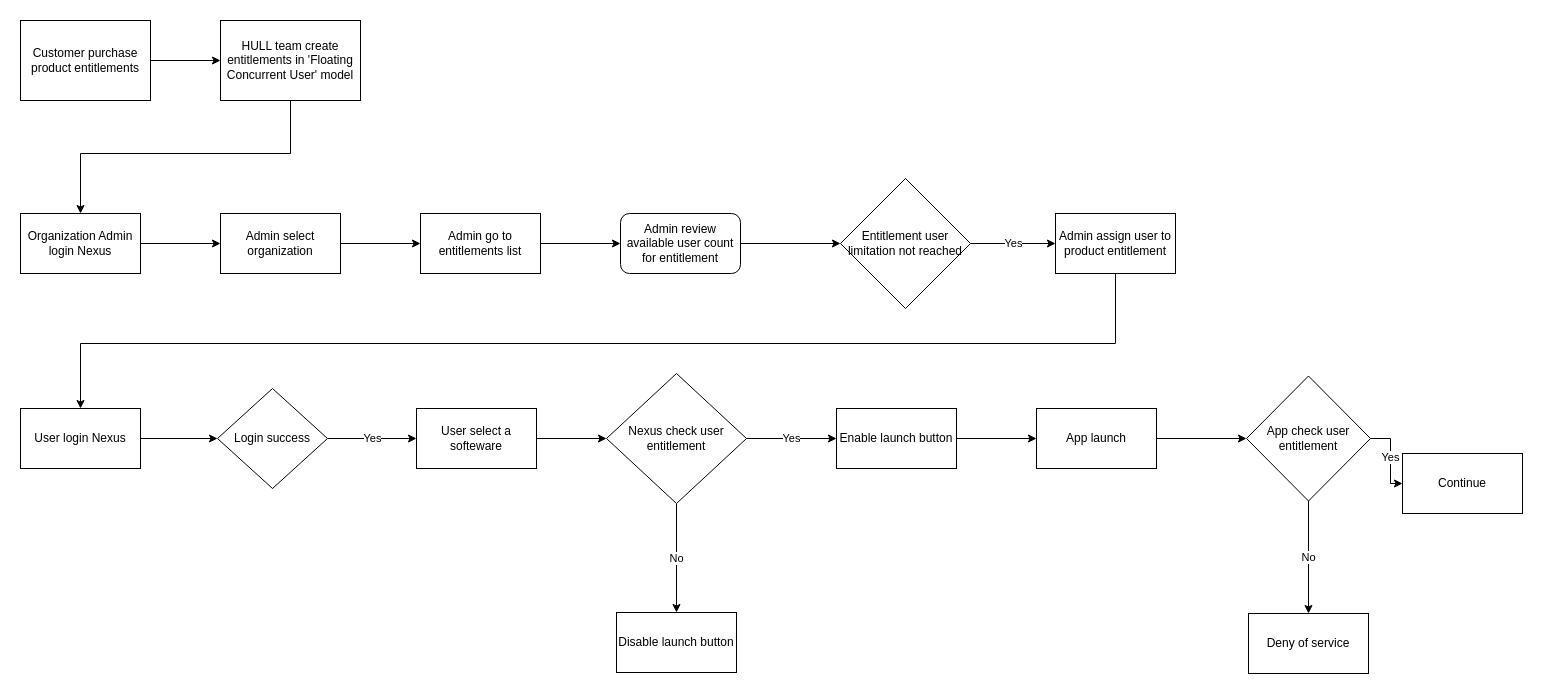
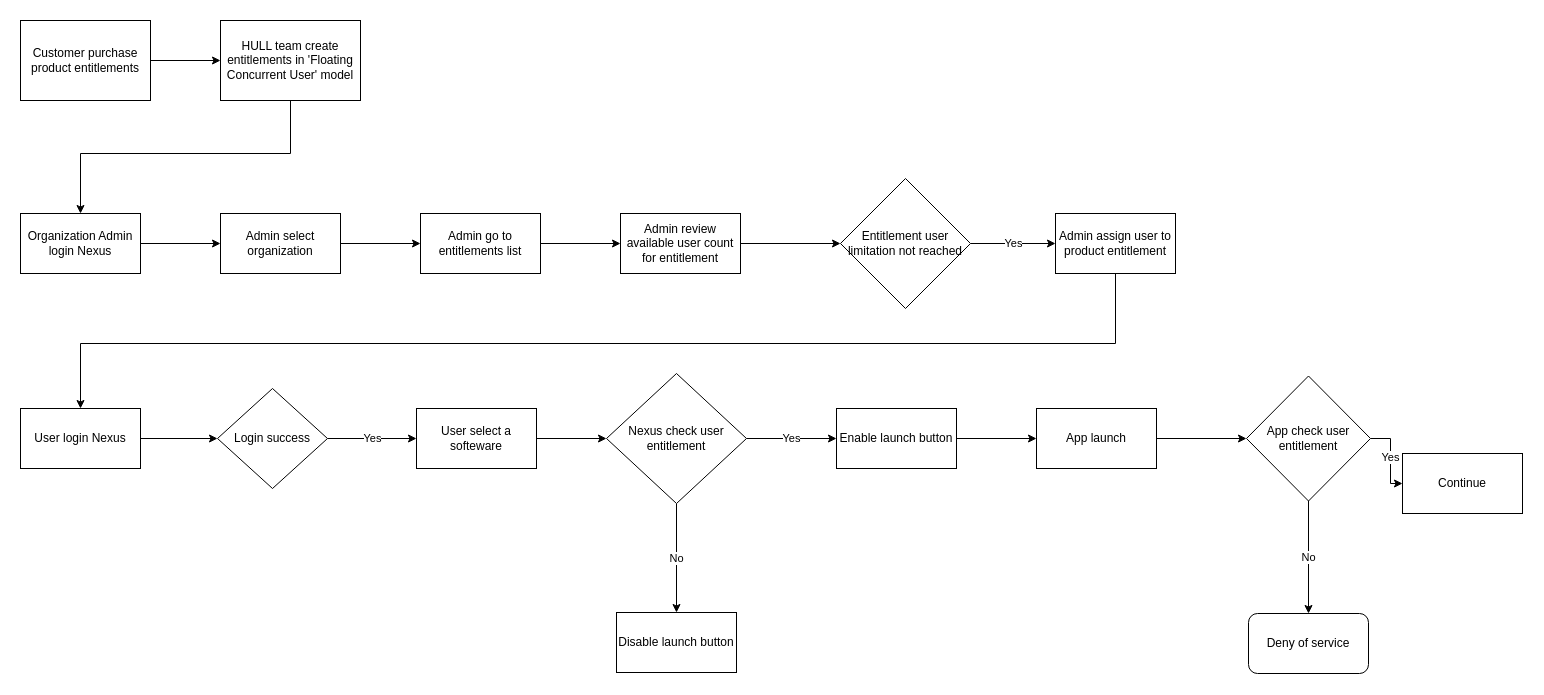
  <mxCell id="0" />
  <mxCell id="1" parent="0" />
  <mxCell id="2" value="" style="edgeStyle=orthogonalEdgeStyle;rounded=0;orthogonalLoop=1;jettySize=auto;html=1;" parent="1" source="3" target="10" edge="1"><mxGeometry relative="1" as="geometry" /></mxCell>
  <mxCell id="3" value="User select a softeware" style="rounded=0;whiteSpace=wrap;html=1;" parent="1" vertex="1"><mxGeometry x="416" y="408" width="120" height="60" as="geometry" /></mxCell>
  <mxCell id="4" value="" style="edgeStyle=orthogonalEdgeStyle;rounded=0;orthogonalLoop=1;jettySize=auto;html=1;" parent="1" source="5" target="7" edge="1"><mxGeometry relative="1" as="geometry" /></mxCell>
  <mxCell id="5" value="User login Nexus" style="rounded=0;whiteSpace=wrap;html=1;" parent="1" vertex="1"><mxGeometry x="20" y="408" width="120" height="60" as="geometry" /></mxCell>
  <mxCell id="6" value="Yes" style="edgeStyle=orthogonalEdgeStyle;rounded=0;orthogonalLoop=1;jettySize=auto;html=1;" parent="1" source="7" target="3" edge="1"><mxGeometry relative="1" as="geometry" /></mxCell>
  <mxCell id="7" value="Login success" style="rhombus;whiteSpace=wrap;html=1;" parent="1" vertex="1"><mxGeometry x="217" y="388" width="110" height="100" as="geometry" /></mxCell>
  <mxCell id="8" value="Yes" style="edgeStyle=orthogonalEdgeStyle;rounded=0;orthogonalLoop=1;jettySize=auto;html=1;" parent="1" source="10" target="12" edge="1"><mxGeometry relative="1" as="geometry" /></mxCell>
  <mxCell id="9" value="No" style="edgeStyle=orthogonalEdgeStyle;rounded=0;orthogonalLoop=1;jettySize=auto;html=1;" parent="1" source="10" target="13" edge="1"><mxGeometry relative="1" as="geometry" /></mxCell>
  <mxCell id="10" value="Nexus check user entitlement" style="rhombus;whiteSpace=wrap;html=1;" parent="1" vertex="1"><mxGeometry x="606" y="373" width="140" height="130" as="geometry" /></mxCell>
  <mxCell id="11" value="" style="edgeStyle=orthogonalEdgeStyle;rounded=0;orthogonalLoop=1;jettySize=auto;html=1;" parent="1" source="12" target="31" edge="1"><mxGeometry relative="1" as="geometry" /></mxCell>
  <mxCell id="12" value="Enable launch button" style="whiteSpace=wrap;html=1;" parent="1" vertex="1"><mxGeometry x="836" y="408" width="120" height="60" as="geometry" /></mxCell>
  <mxCell id="13" value="Disable launch button" style="whiteSpace=wrap;html=1;" parent="1" vertex="1"><mxGeometry x="616" y="612" width="120" height="60" as="geometry" /></mxCell>
  <mxCell id="14" value="" style="edgeStyle=orthogonalEdgeStyle;rounded=0;orthogonalLoop=1;jettySize=auto;html=1;" parent="1" source="15" target="17" edge="1"><mxGeometry relative="1" as="geometry" /></mxCell>
  <mxCell id="15" value="Customer purchase product entitlements" style="rounded=0;whiteSpace=wrap;html=1;" parent="1" vertex="1"><mxGeometry x="20" y="20" width="130" height="80" as="geometry" /></mxCell>
  <mxCell id="16" value="" style="edgeStyle=orthogonalEdgeStyle;rounded=0;orthogonalLoop=1;jettySize=auto;html=1;entryX=0.5;entryY=0;entryDx=0;entryDy=0;" parent="1" source="17" target="19" edge="1"><mxGeometry relative="1" as="geometry"><Array as="points"><mxPoint x="290" y="153" /><mxPoint x="80" y="153" /></Array></mxGeometry></mxCell>
  <mxCell id="17" value="HULL team create entitlements&amp;nbsp;in 'Floating Concurrent User' model" style="whiteSpace=wrap;html=1;rounded=0;" parent="1" vertex="1"><mxGeometry x="220" y="20" width="140" height="80" as="geometry" /></mxCell>
  <mxCell id="18" value="" style="edgeStyle=orthogonalEdgeStyle;rounded=0;orthogonalLoop=1;jettySize=auto;html=1;" parent="1" source="19" target="21" edge="1"><mxGeometry relative="1" as="geometry" /></mxCell>
  <mxCell id="19" value="Organization Admin login Nexus" style="whiteSpace=wrap;html=1;" parent="1" vertex="1"><mxGeometry x="20" y="213" width="120" height="60" as="geometry" /></mxCell>
  <mxCell id="20" value="" style="edgeStyle=orthogonalEdgeStyle;rounded=0;orthogonalLoop=1;jettySize=auto;html=1;" parent="1" source="21" target="23" edge="1"><mxGeometry relative="1" as="geometry" /></mxCell>
  <mxCell id="21" value="Admin select organization" style="whiteSpace=wrap;html=1;" parent="1" vertex="1"><mxGeometry x="220" y="213" width="120" height="60" as="geometry" /></mxCell>
  <mxCell id="22" value="" style="edgeStyle=orthogonalEdgeStyle;rounded=0;orthogonalLoop=1;jettySize=auto;html=1;" parent="1" source="23" target="25" edge="1"><mxGeometry relative="1" as="geometry" /></mxCell>
  <mxCell id="23" value="Admin go to entitlements list" style="whiteSpace=wrap;html=1;" parent="1" vertex="1"><mxGeometry x="420" y="213" width="120" height="60" as="geometry" /></mxCell>
  <mxCell id="24" value="" style="edgeStyle=orthogonalEdgeStyle;rounded=0;orthogonalLoop=1;jettySize=auto;html=1;" parent="1" source="25" target="27" edge="1"><mxGeometry relative="1" as="geometry" /></mxCell>
- <mxCell id="25" value="Admin review available user count for entitlement" style="whiteSpace=wrap;html=1;rounded=1;" parent="1" vertex="1"><mxGeometry x="620" y="213" width="120" height="60" as="geometry" /></mxCell>
+ <mxCell id="25" value="Admin review available user count for entitlement" style="whiteSpace=wrap;html=1;" parent="1" vertex="1"><mxGeometry x="620" y="213" width="120" height="60" as="geometry" /></mxCell>
  <mxCell id="26" value="Yes" style="edgeStyle=orthogonalEdgeStyle;rounded=0;orthogonalLoop=1;jettySize=auto;html=1;" parent="1" source="27" target="29" edge="1"><mxGeometry relative="1" as="geometry" /></mxCell>
  <mxCell id="27" value="Entitlement user limitation not reached" style="rhombus;whiteSpace=wrap;html=1;" parent="1" vertex="1"><mxGeometry x="840" y="178" width="130" height="130" as="geometry" /></mxCell>
  <mxCell id="28" value="" style="edgeStyle=orthogonalEdgeStyle;rounded=0;orthogonalLoop=1;jettySize=auto;html=1;entryX=0.5;entryY=0;entryDx=0;entryDy=0;" parent="1" source="29" target="5" edge="1"><mxGeometry relative="1" as="geometry"><mxPoint x="1115" y="383" as="targetPoint" /><Array as="points"><mxPoint x="1115" y="343" /><mxPoint x="80" y="343" /></Array></mxGeometry></mxCell>
  <mxCell id="29" value="Admin assign user to product entitlement" style="whiteSpace=wrap;html=1;" parent="1" vertex="1"><mxGeometry x="1055" y="213" width="120" height="60" as="geometry" /></mxCell>
  <mxCell id="30" value="" style="edgeStyle=orthogonalEdgeStyle;rounded=0;orthogonalLoop=1;jettySize=auto;html=1;" parent="1" source="31" target="34" edge="1"><mxGeometry relative="1" as="geometry" /></mxCell>
  <mxCell id="31" value="App launch" style="whiteSpace=wrap;html=1;" parent="1" vertex="1"><mxGeometry x="1036" y="408" width="120" height="60" as="geometry" /></mxCell>
  <mxCell id="32" value="Yes" style="edgeStyle=orthogonalEdgeStyle;rounded=0;orthogonalLoop=1;jettySize=auto;html=1;" parent="1" source="34" target="35" edge="1"><mxGeometry relative="1" as="geometry" /></mxCell>
  <mxCell id="33" value="No" style="edgeStyle=orthogonalEdgeStyle;rounded=0;orthogonalLoop=1;jettySize=auto;html=1;" parent="1" source="34" target="36" edge="1"><mxGeometry relative="1" as="geometry" /></mxCell>
  <mxCell id="34" value="App check user entitlement" style="rhombus;whiteSpace=wrap;html=1;" parent="1" vertex="1"><mxGeometry x="1246" y="375.5" width="124" height="125" as="geometry" /></mxCell>
  <mxCell id="35" value="Continue" style="whiteSpace=wrap;html=1;" parent="1" vertex="1"><mxGeometry x="1402" y="453" width="120" height="60" as="geometry" /></mxCell>
- <mxCell id="36" value="Deny of service" style="whiteSpace=wrap;html=1;" parent="1" vertex="1"><mxGeometry x="1248" y="613" width="120" height="60" as="geometry" /></mxCell>
+ <mxCell id="36" value="Deny of service" style="whiteSpace=wrap;html=1;rounded=1;" parent="1" vertex="1"><mxGeometry x="1248" y="613" width="120" height="60" as="geometry" /></mxCell>
